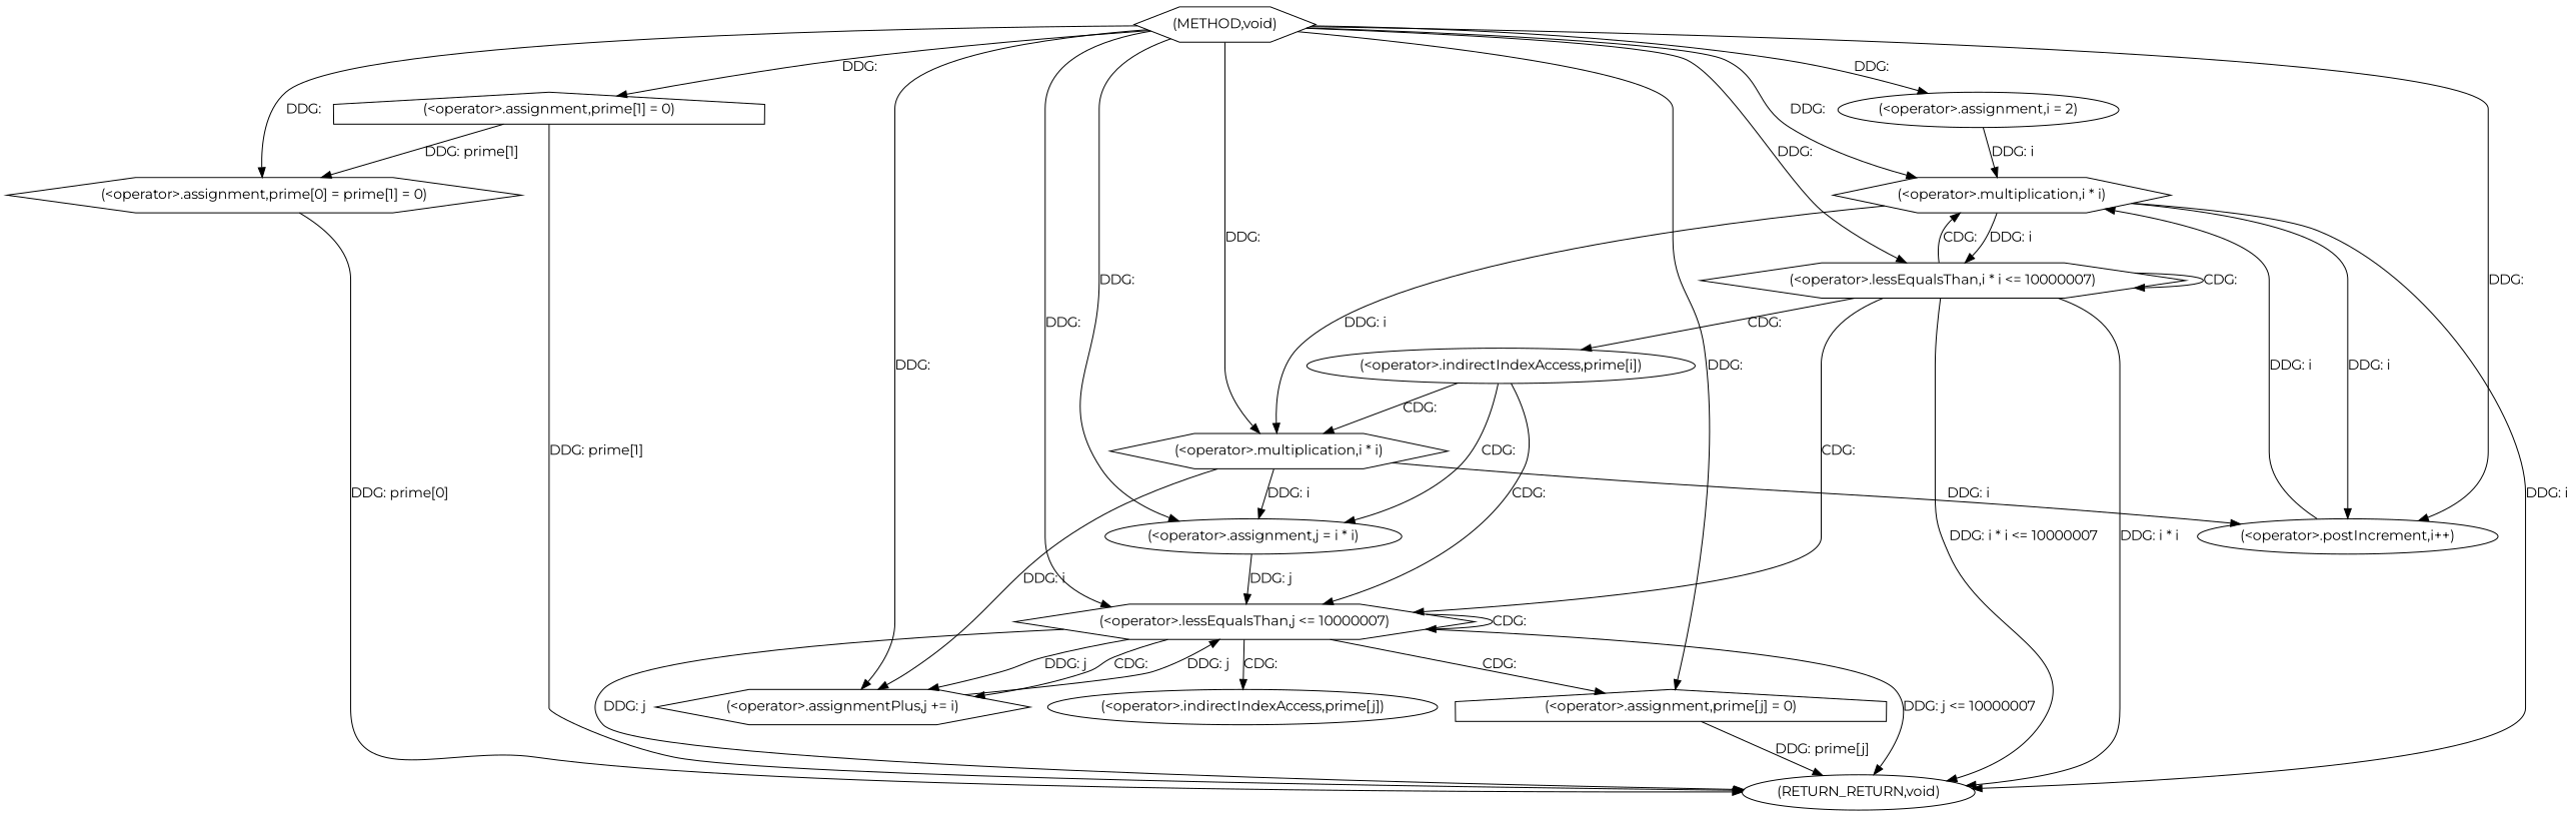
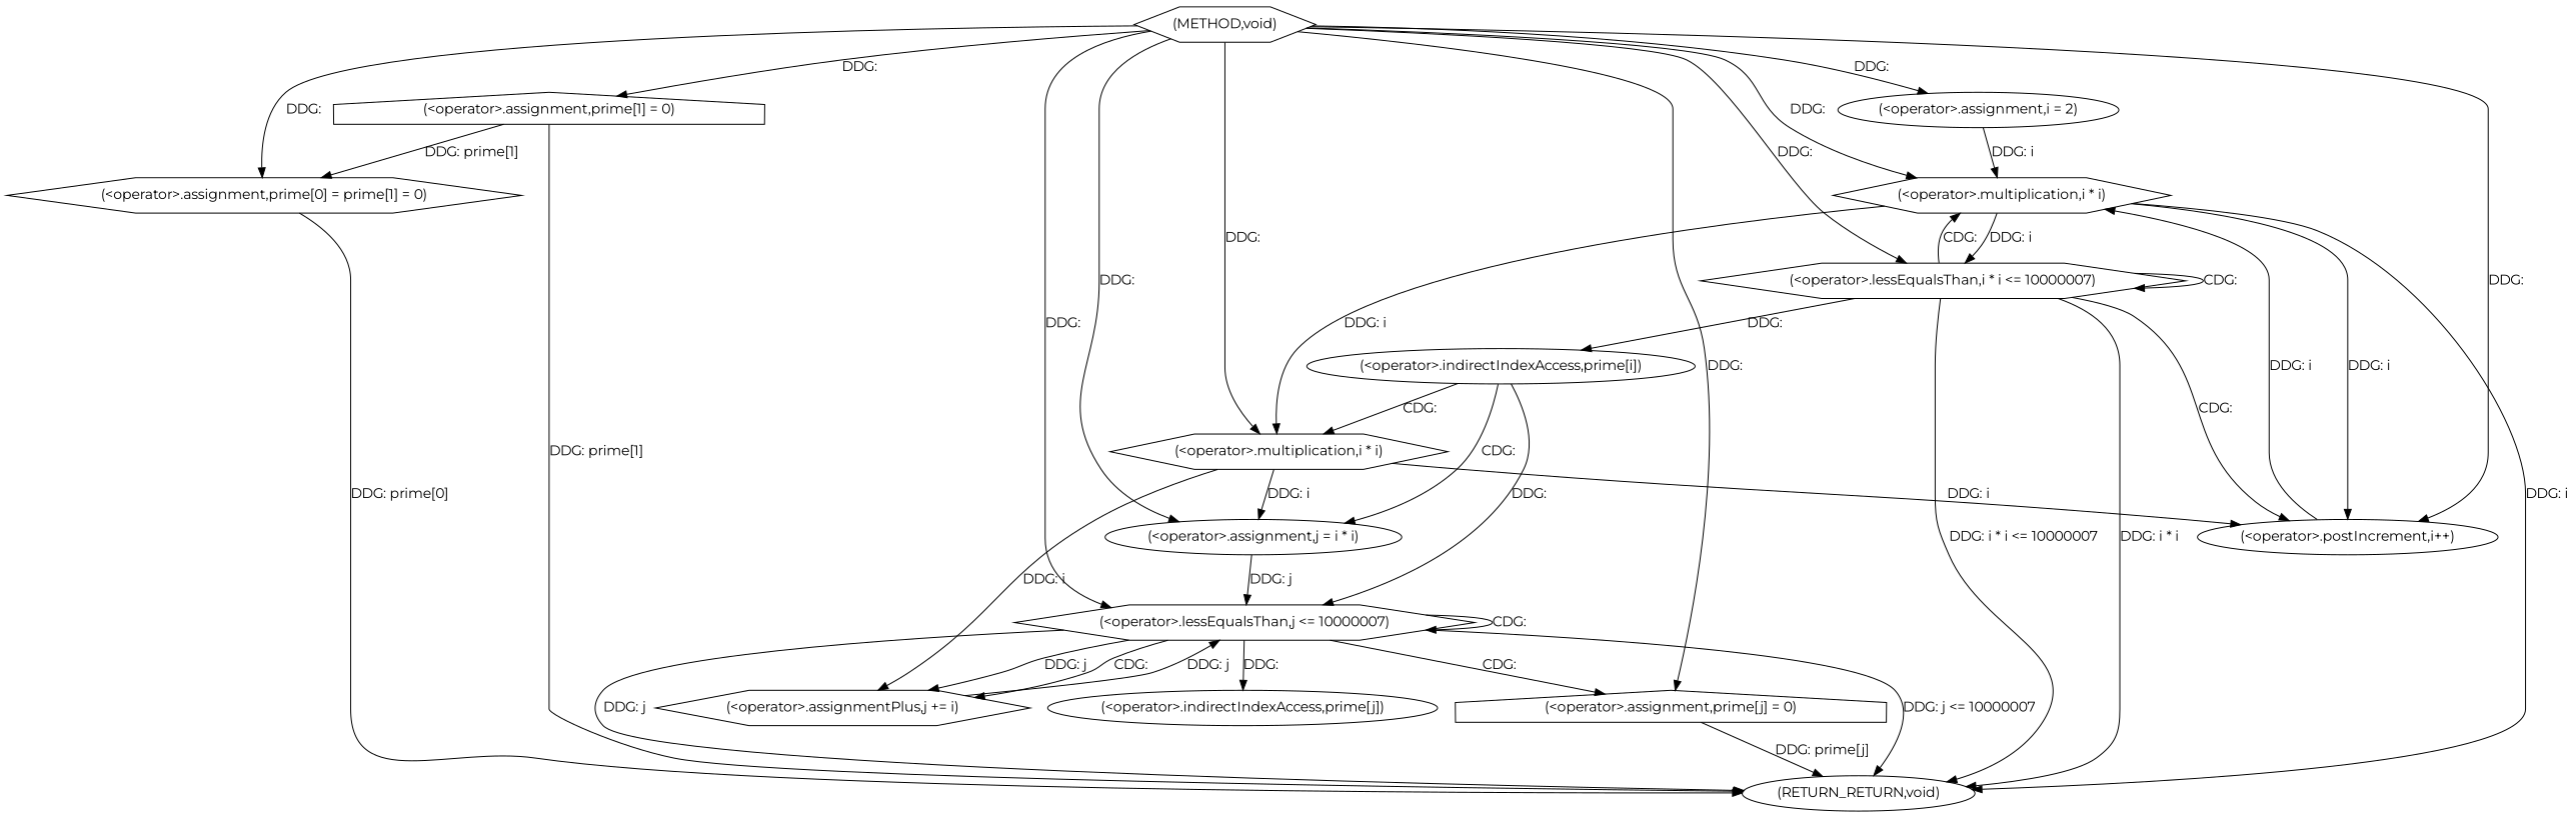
  digraph {
    fontname=Montserrat
    node [fontname=Montserrat shape=hexagon]
    edge [fontname=Montserrat]
    n1 [label="(METHOD,void)"]
    n2 [label="(<operator>.assignment,prime[0] = prime[1] = 0)"]
    n3 [label="(<operator>.assignment,i = 2)" shape=ellipse]
    n4 [label="(<operator>.lessEqualsThan,i * i <= 10000007)"]
    n5 [label="(<operator>.postIncrement,i++)" shape=ellipse]
    n6 [label="(<operator>.assignment,prime[1] = 0)" shape=house]
    n7 [label="(<operator>.multiplication,i * i)"]
    n8 [label="(<operator>.assignment,j = i * i)" shape=ellipse]
    n9 [label="(<operator>.lessEqualsThan,j <= 10000007)"]
    n10 [label="(<operator>.assignmentPlus,j += i)"]
    n11 [label="(<operator>.assignment,prime[j] = 0)" shape=house]
    n12 [label="(<operator>.multiplication,i * i)"]
    n13 [label="(RETURN_RETURN,void)" shape=ellipse]
    n14 [label="(<operator>.indirectIndexAccess,prime[i])" shape=ellipse]
    n15 [label="(<operator>.indirectIndexAccess,prime[j])" shape=ellipse]
    n1 -> n2 [label="DDG: "]
    n1 -> n3 [label="DDG: "]
    n1 -> n4 [label="DDG: "]
    n1 -> n5 [label="DDG: "]
    n1 -> n6 [label="DDG: "]
    n1 -> n7 [label="DDG: "]
    n1 -> n8 [label="DDG: "]
    n1 -> n9 [label="DDG: "]
-   n1 -> n10 [label="DDG: "]
    n1 -> n11 [label="DDG: "]
    n1 -> n12 [label="DDG: "]
    n2 -> n13 [label="DDG: prime[0]"]
    n3 -> n7 [label="DDG: i"]
    n4 -> n4 [label="CDG: "]
-   n4 -> n9 [label="CDG: "]
+   n4 -> n5 [label="CDG: "]
    n4 -> n7 [label="CDG: "]
    n4 -> n13 [label="DDG: i * i"]
    n4 -> n13 [label="DDG: i * i <= 10000007"]
-   n4 -> n14 [label="CDG: "]
+   n4 -> n14 [label="DDG: "]
    n5 -> n7 [label="DDG: i"]
    n6 -> n2 [label="DDG: prime[1]"]
    n6 -> n13 [label="DDG: prime[1]"]
    n7 -> n4 [label="DDG: i"]
    n7 -> n5 [label="DDG: i"]
    n7 -> n12 [label="DDG: i"]
    n7 -> n13 [label="DDG: i"]
    n8 -> n9 [label="DDG: j"]
    n9 -> n9 [label="CDG: "]
    n9 -> n10 [label="DDG: j"]
    n9 -> n10 [label="CDG: "]
    n9 -> n11 [label="CDG: "]
    n9 -> n13 [label="DDG: j"]
    n9 -> n13 [label="DDG: j <= 10000007"]
-   n9 -> n15 [label="CDG: "]
+   n9 -> n15 [label="DDG: "]
    n10 -> n9 [label="DDG: j"]
    n11 -> n13 [label="DDG: prime[j]"]
    n12 -> n5 [label="DDG: i"]
    n12 -> n8 [label="DDG: i"]
    n12 -> n10 [label="DDG: i"]
    n14 -> n8 [label="CDG: "]
-   n14 -> n9 [label="CDG: "]
+   n14 -> n9 [label="DDG: "]
    n14 -> n12 [label="CDG: "]
  }
